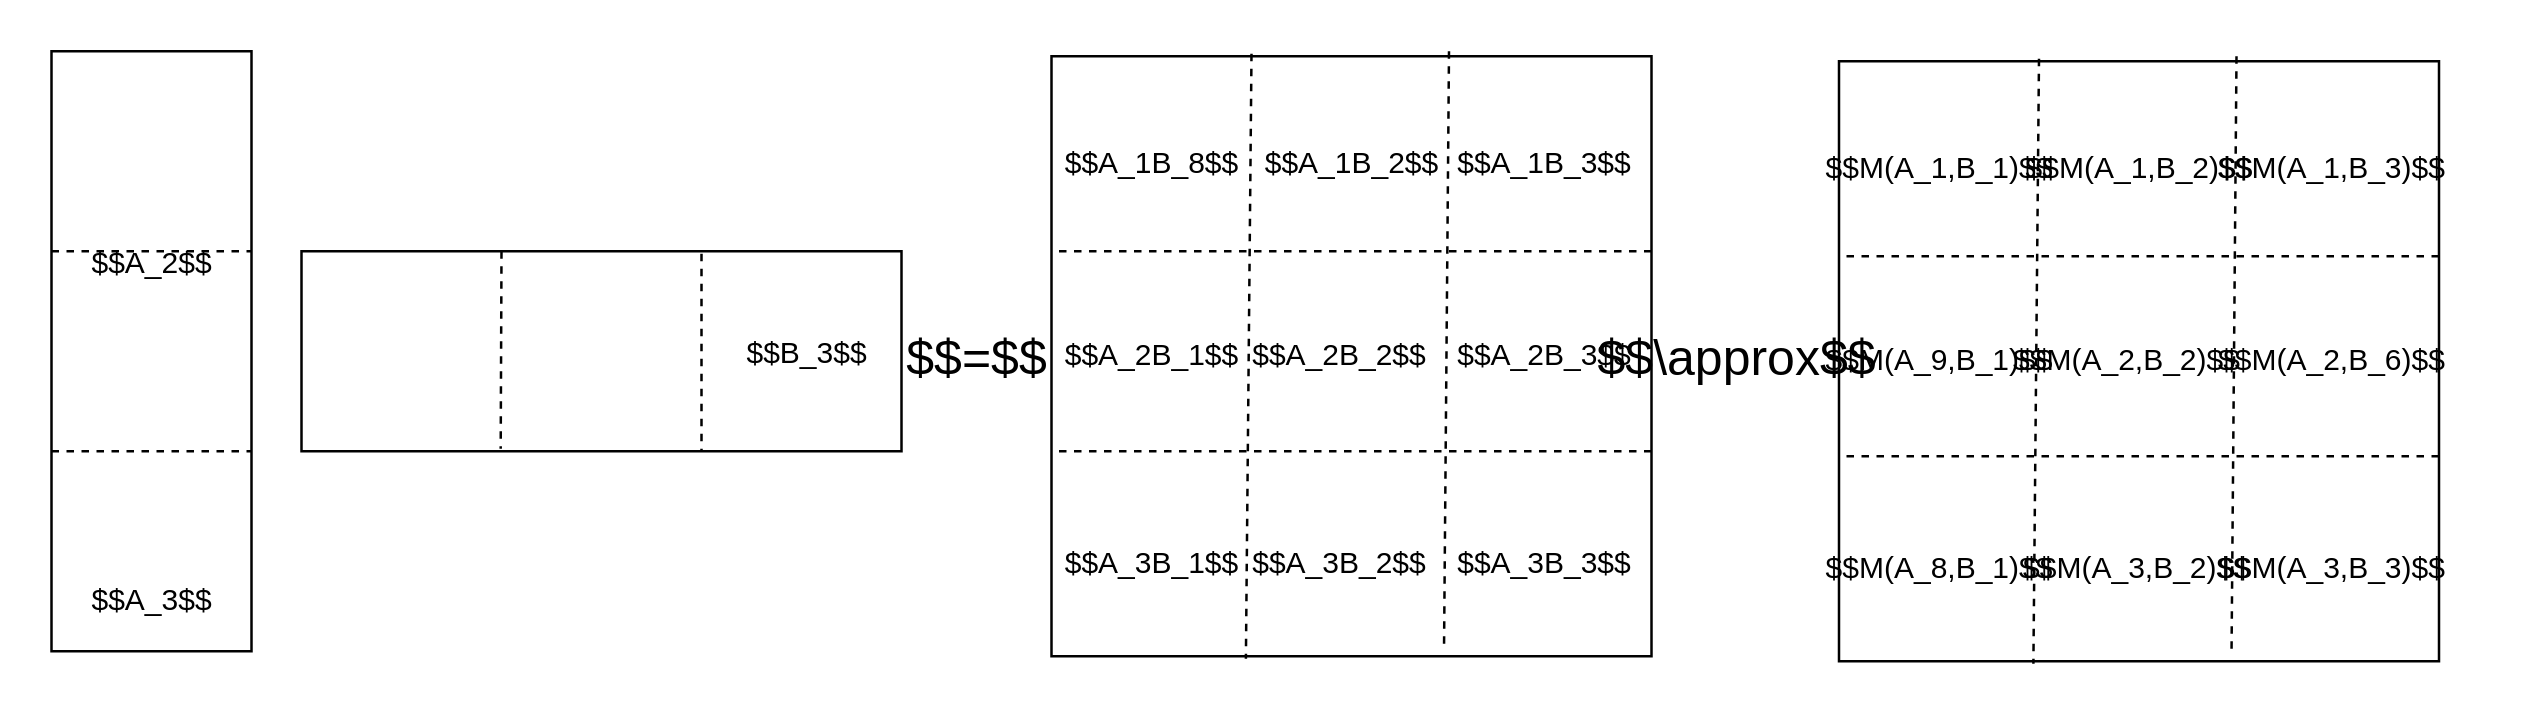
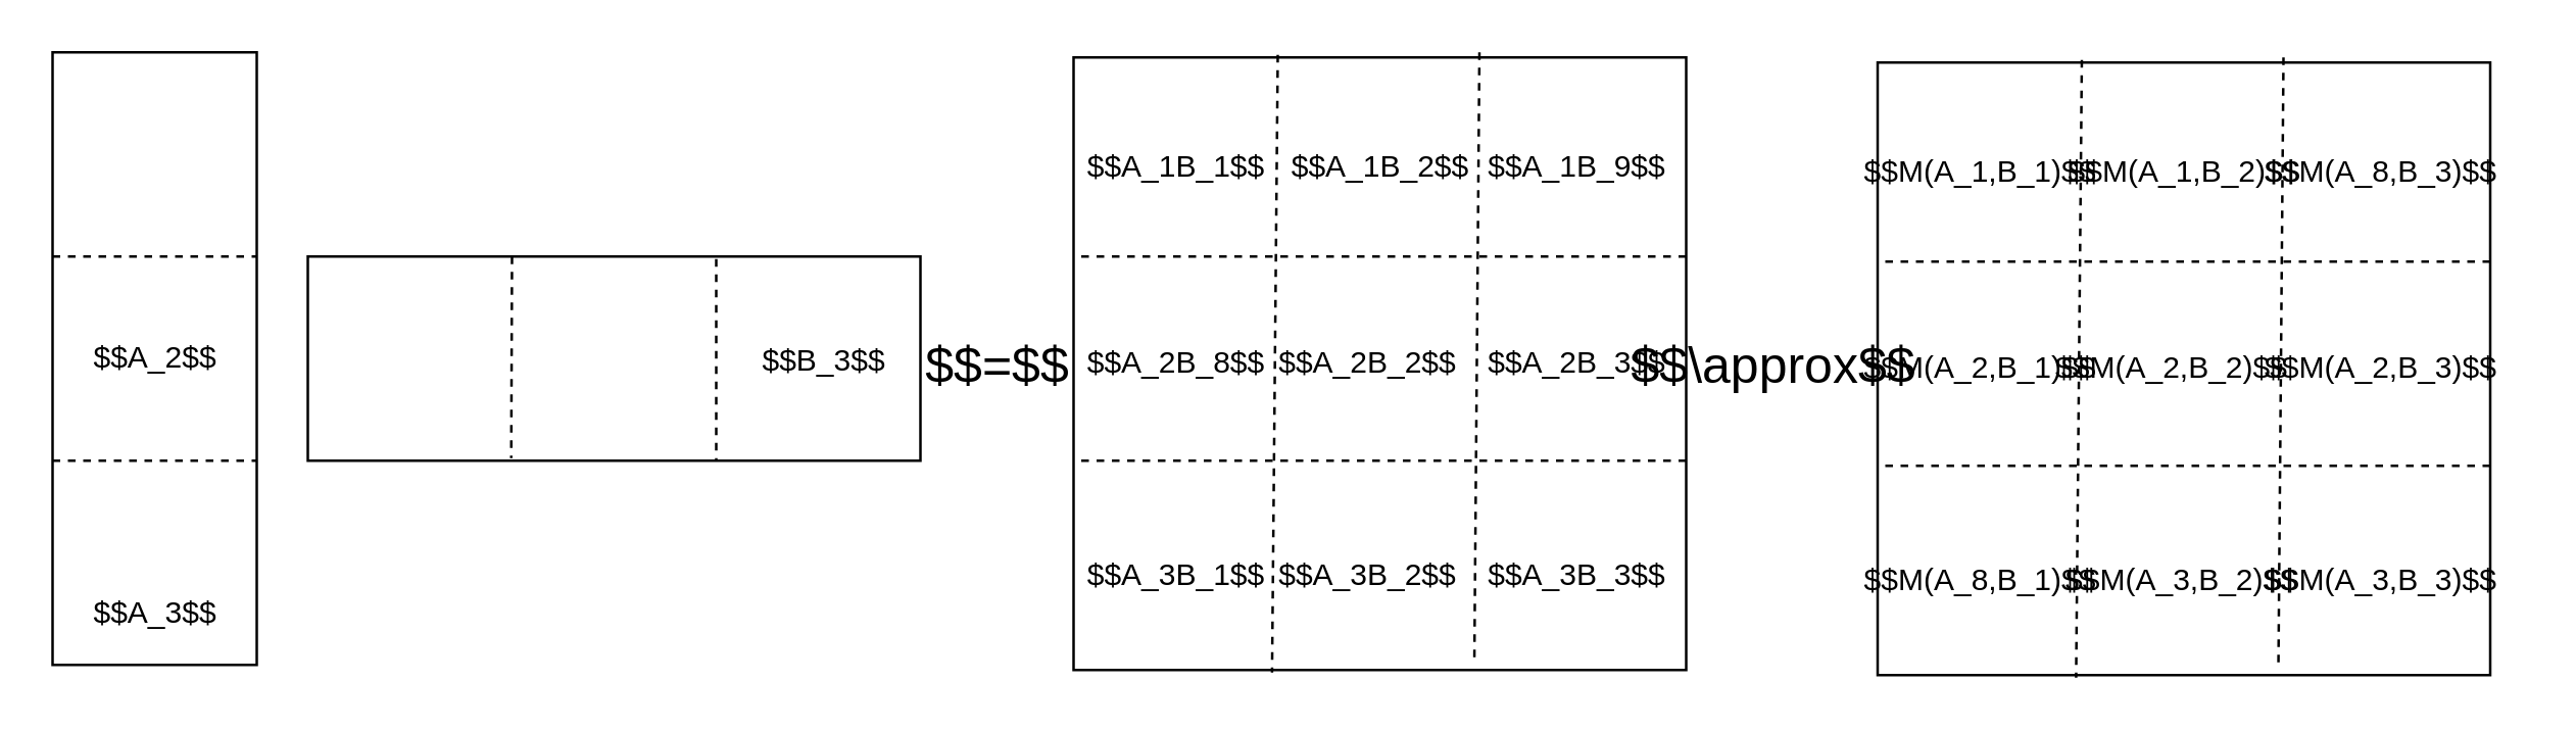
  <mxCell id="0" />
  <mxCell id="1" parent="0" />
  <mxCell id="2" value="" style="whiteSpace=wrap;html=1;" vertex="1" parent="1"><mxGeometry x="20" y="20" width="80" height="240" as="geometry" /></mxCell>
  <mxCell id="3" value="" style="whiteSpace=wrap;html=1;" vertex="1" parent="1"><mxGeometry x="120" y="100" width="240" height="80" as="geometry" /></mxCell>
  <mxCell id="4" value="" style="edgeStyle=none;orthogonalLoop=1;jettySize=auto;html=1;endArrow=none;endFill=0;dashed=1;" edge="1" parent="1"><mxGeometry width="100" relative="1" as="geometry"><mxPoint x="20" y="100" as="sourcePoint" /><mxPoint x="100" y="100" as="targetPoint" /><Array as="points" /></mxGeometry></mxCell>
  <mxCell id="5" value="" style="edgeStyle=none;orthogonalLoop=1;jettySize=auto;html=1;endArrow=none;endFill=0;dashed=1;" edge="1" parent="1"><mxGeometry width="100" relative="1" as="geometry"><mxPoint x="20" y="180" as="sourcePoint" /><mxPoint x="100" y="180" as="targetPoint" /><Array as="points" /></mxGeometry></mxCell>
  <mxCell id="6" value="" style="edgeStyle=none;orthogonalLoop=1;jettySize=auto;html=1;endArrow=none;endFill=0;dashed=1;entryX=0.332;entryY=0.987;entryDx=0;entryDy=0;entryPerimeter=0;" edge="1" parent="1" target="3"><mxGeometry width="100" relative="1" as="geometry"><mxPoint x="200" y="100" as="sourcePoint" /><mxPoint x="200" y="170" as="targetPoint" /><Array as="points" /></mxGeometry></mxCell>
  <mxCell id="7" value="" style="edgeStyle=none;orthogonalLoop=1;jettySize=auto;html=1;endArrow=none;endFill=0;dashed=1;entryX=0.332;entryY=0.987;entryDx=0;entryDy=0;entryPerimeter=0;" edge="1" parent="1"><mxGeometry width="100" relative="1" as="geometry"><mxPoint x="280" y="101" as="sourcePoint" /><mxPoint x="280" y="180" as="targetPoint" /><Array as="points" /></mxGeometry></mxCell>
- <mxCell id="8" value="$$A_2$$" style="text;html=1;align=center;verticalAlign=middle;resizable=0;points=[];autosize=1;strokeColor=none;fillColor=none;" vertex="1" parent="1"><mxGeometry x="25" y="90" width="70" height="30" as="geometry" /></mxCell>
+ <mxCell id="8" value="$$A_2$$" style="text;html=1;align=center;verticalAlign=middle;resizable=0;points=[];autosize=1;strokeColor=none;fillColor=none;" vertex="1" parent="1"><mxGeometry x="25" y="125" width="70" height="30" as="geometry" /></mxCell>
  <mxCell id="9" value="$$A_3$$" style="text;html=1;align=center;verticalAlign=middle;resizable=0;points=[];autosize=1;strokeColor=none;fillColor=none;" vertex="1" parent="1"><mxGeometry x="25" y="225" width="70" height="30" as="geometry" /></mxCell>
  <mxCell id="10" value="$$B_3$$" style="text;html=1;align=center;verticalAlign=middle;resizable=0;points=[];autosize=1;strokeColor=none;fillColor=none;" vertex="1" parent="1"><mxGeometry x="287" y="126" width="70" height="30" as="geometry" /></mxCell>
  <mxCell id="11" value="" style="whiteSpace=wrap;html=1;" vertex="1" parent="1"><mxGeometry x="420" y="22" width="240" height="240" as="geometry" /></mxCell>
  <mxCell id="12" value="$$=$$" style="text;html=1;align=center;verticalAlign=middle;resizable=0;points=[];autosize=1;strokeColor=none;fillColor=none;fontSize=20;" vertex="1" parent="1"><mxGeometry x="350" y="122" width="80" height="40" as="geometry" /></mxCell>
  <mxCell id="13" value="" style="edgeStyle=none;orthogonalLoop=1;jettySize=auto;html=1;endArrow=none;endFill=0;dashed=1;entryX=0.324;entryY=1.004;entryDx=0;entryDy=0;entryPerimeter=0;" edge="1" parent="1" target="11"><mxGeometry width="100" relative="1" as="geometry"><mxPoint x="500" y="21" as="sourcePoint" /><mxPoint x="500" y="100" as="targetPoint" /><Array as="points" /></mxGeometry></mxCell>
  <mxCell id="14" value="" style="edgeStyle=none;orthogonalLoop=1;jettySize=auto;html=1;endArrow=none;endFill=0;dashed=1;entryX=0.324;entryY=1.004;entryDx=0;entryDy=0;entryPerimeter=0;" edge="1" parent="1"><mxGeometry width="100" relative="1" as="geometry"><mxPoint x="579" y="20" as="sourcePoint" /><mxPoint x="577" y="260" as="targetPoint" /><Array as="points" /></mxGeometry></mxCell>
  <mxCell id="15" value="" style="edgeStyle=none;orthogonalLoop=1;jettySize=auto;html=1;endArrow=none;endFill=0;dashed=1;entryX=0.324;entryY=1.004;entryDx=0;entryDy=0;entryPerimeter=0;" edge="1" parent="1"><mxGeometry width="100" relative="1" as="geometry"><mxPoint x="660" y="100" as="sourcePoint" /><mxPoint x="420" y="100" as="targetPoint" /><Array as="points" /></mxGeometry></mxCell>
  <mxCell id="16" value="" style="edgeStyle=none;orthogonalLoop=1;jettySize=auto;html=1;endArrow=none;endFill=0;dashed=1;entryX=0.324;entryY=1.004;entryDx=0;entryDy=0;entryPerimeter=0;" edge="1" parent="1"><mxGeometry width="100" relative="1" as="geometry"><mxPoint x="660" y="180" as="sourcePoint" /><mxPoint x="420" y="180" as="targetPoint" /><Array as="points" /></mxGeometry></mxCell>
- <mxCell id="17" value="$$A_1B_8$$" style="text;html=1;align=center;verticalAlign=middle;resizable=0;points=[];autosize=1;strokeColor=none;fillColor=none;" vertex="1" parent="1"><mxGeometry x="415" y="50" width="90" height="30" as="geometry" /></mxCell>
+ <mxCell id="17" value="$$A_1B_1$$" style="text;html=1;align=center;verticalAlign=middle;resizable=0;points=[];autosize=1;strokeColor=none;fillColor=none;" vertex="1" parent="1"><mxGeometry x="415" y="50" width="90" height="30" as="geometry" /></mxCell>
  <mxCell id="18" value="$$A_1B_2$$" style="text;html=1;align=center;verticalAlign=middle;resizable=0;points=[];autosize=1;strokeColor=none;fillColor=none;" vertex="1" parent="1"><mxGeometry x="495" y="50" width="90" height="30" as="geometry" /></mxCell>
- <mxCell id="19" value="$$A_1B_3$$" style="text;html=1;align=center;verticalAlign=middle;resizable=0;points=[];autosize=1;strokeColor=none;fillColor=none;" vertex="1" parent="1"><mxGeometry x="572" y="50" width="90" height="30" as="geometry" /></mxCell>
- <mxCell id="20" value="$$A_2B_1$$" style="text;html=1;align=center;verticalAlign=middle;resizable=0;points=[];autosize=1;strokeColor=none;fillColor=none;" vertex="1" parent="1"><mxGeometry x="415" y="127" width="90" height="30" as="geometry" /></mxCell>
+ <mxCell id="19" value="$$A_1B_9$$" style="text;html=1;align=center;verticalAlign=middle;resizable=0;points=[];autosize=1;strokeColor=none;fillColor=none;" vertex="1" parent="1"><mxGeometry x="572" y="50" width="90" height="30" as="geometry" /></mxCell>
+ <mxCell id="20" value="$$A_2B_8$$" style="text;html=1;align=center;verticalAlign=middle;resizable=0;points=[];autosize=1;strokeColor=none;fillColor=none;" vertex="1" parent="1"><mxGeometry x="415" y="127" width="90" height="30" as="geometry" /></mxCell>
  <mxCell id="21" value="$$A_2B_2$$" style="text;html=1;align=center;verticalAlign=middle;resizable=0;points=[];autosize=1;strokeColor=none;fillColor=none;" vertex="1" parent="1"><mxGeometry x="490" y="127" width="90" height="30" as="geometry" /></mxCell>
  <mxCell id="22" value="$$A_2B_3$$" style="text;html=1;align=center;verticalAlign=middle;resizable=0;points=[];autosize=1;strokeColor=none;fillColor=none;" vertex="1" parent="1"><mxGeometry x="572" y="127" width="90" height="30" as="geometry" /></mxCell>
  <mxCell id="23" value="$$A_3B_3$$" style="text;html=1;align=center;verticalAlign=middle;resizable=0;points=[];autosize=1;strokeColor=none;fillColor=none;" vertex="1" parent="1"><mxGeometry x="572" y="210" width="90" height="30" as="geometry" /></mxCell>
  <mxCell id="24" value="$$A_3B_1$$" style="text;html=1;align=center;verticalAlign=middle;resizable=0;points=[];autosize=1;strokeColor=none;fillColor=none;" vertex="1" parent="1"><mxGeometry x="415" y="210" width="90" height="30" as="geometry" /></mxCell>
  <mxCell id="25" value="$$A_3B_2$$" style="text;html=1;align=center;verticalAlign=middle;resizable=0;points=[];autosize=1;strokeColor=none;fillColor=none;" vertex="1" parent="1"><mxGeometry x="490" y="210" width="90" height="30" as="geometry" /></mxCell>
  <mxCell id="26" value="" style="whiteSpace=wrap;html=1;" vertex="1" parent="1"><mxGeometry x="735" y="24" width="240" height="240" as="geometry" /></mxCell>
  <mxCell id="27" value="" style="edgeStyle=none;orthogonalLoop=1;jettySize=auto;html=1;endArrow=none;endFill=0;dashed=1;entryX=0.324;entryY=1.004;entryDx=0;entryDy=0;entryPerimeter=0;" edge="1" parent="1" target="26"><mxGeometry width="100" relative="1" as="geometry"><mxPoint x="815" y="23" as="sourcePoint" /><mxPoint x="815" y="102" as="targetPoint" /><Array as="points" /></mxGeometry></mxCell>
  <mxCell id="28" value="" style="edgeStyle=none;orthogonalLoop=1;jettySize=auto;html=1;endArrow=none;endFill=0;dashed=1;entryX=0.324;entryY=1.004;entryDx=0;entryDy=0;entryPerimeter=0;" edge="1" parent="1"><mxGeometry width="100" relative="1" as="geometry"><mxPoint x="894" y="22" as="sourcePoint" /><mxPoint x="892" y="262" as="targetPoint" /><Array as="points" /></mxGeometry></mxCell>
  <mxCell id="29" value="" style="edgeStyle=none;orthogonalLoop=1;jettySize=auto;html=1;endArrow=none;endFill=0;dashed=1;entryX=0.324;entryY=1.004;entryDx=0;entryDy=0;entryPerimeter=0;" edge="1" parent="1"><mxGeometry width="100" relative="1" as="geometry"><mxPoint x="975" y="102" as="sourcePoint" /><mxPoint x="735" y="102" as="targetPoint" /><Array as="points" /></mxGeometry></mxCell>
  <mxCell id="30" value="" style="edgeStyle=none;orthogonalLoop=1;jettySize=auto;html=1;endArrow=none;endFill=0;dashed=1;entryX=0.324;entryY=1.004;entryDx=0;entryDy=0;entryPerimeter=0;" edge="1" parent="1"><mxGeometry width="100" relative="1" as="geometry"><mxPoint x="975" y="182" as="sourcePoint" /><mxPoint x="735" y="182" as="targetPoint" /><Array as="points" /></mxGeometry></mxCell>
  <mxCell id="31" value="$$M(A_1,B_1)$$" style="text;html=1;align=center;verticalAlign=middle;resizable=0;points=[];autosize=1;strokeColor=none;fillColor=none;" vertex="1" parent="1"><mxGeometry x="720" y="52" width="110" height="30" as="geometry" /></mxCell>
  <mxCell id="32" value="$$M(A_1,B_2)$$" style="text;html=1;align=center;verticalAlign=middle;resizable=0;points=[];autosize=1;strokeColor=none;fillColor=none;" vertex="1" parent="1"><mxGeometry x="800" y="52" width="110" height="30" as="geometry" /></mxCell>
- <mxCell id="33" value="$$M(A_1,B_3)$$" style="text;html=1;align=center;verticalAlign=middle;resizable=0;points=[];autosize=1;strokeColor=none;fillColor=none;" vertex="1" parent="1"><mxGeometry x="877" y="52" width="110" height="30" as="geometry" /></mxCell>
- <mxCell id="34" value="$$M(A_9,B_1)$$" style="text;html=1;align=center;verticalAlign=middle;resizable=0;points=[];autosize=1;strokeColor=none;fillColor=none;" vertex="1" parent="1"><mxGeometry x="720" y="129" width="110" height="30" as="geometry" /></mxCell>
+ <mxCell id="33" value="$$M(A_8,B_3)$$" style="text;html=1;align=center;verticalAlign=middle;resizable=0;points=[];autosize=1;strokeColor=none;fillColor=none;" vertex="1" parent="1"><mxGeometry x="877" y="52" width="110" height="30" as="geometry" /></mxCell>
+ <mxCell id="34" value="$$M(A_2,B_1)$$" style="text;html=1;align=center;verticalAlign=middle;resizable=0;points=[];autosize=1;strokeColor=none;fillColor=none;" vertex="1" parent="1"><mxGeometry x="720" y="129" width="110" height="30" as="geometry" /></mxCell>
  <mxCell id="35" value="$$M(A_2,B_2)$$" style="text;html=1;align=center;verticalAlign=middle;resizable=0;points=[];autosize=1;strokeColor=none;fillColor=none;" vertex="1" parent="1"><mxGeometry x="795" y="129" width="110" height="30" as="geometry" /></mxCell>
- <mxCell id="36" value="$$M(A_2,B_6)$$" style="text;html=1;align=center;verticalAlign=middle;resizable=0;points=[];autosize=1;strokeColor=none;fillColor=none;" vertex="1" parent="1"><mxGeometry x="877" y="129" width="110" height="30" as="geometry" /></mxCell>
+ <mxCell id="36" value="$$M(A_2,B_3)$$" style="text;html=1;align=center;verticalAlign=middle;resizable=0;points=[];autosize=1;strokeColor=none;fillColor=none;" vertex="1" parent="1"><mxGeometry x="877" y="129" width="110" height="30" as="geometry" /></mxCell>
  <mxCell id="37" value="$$M(A_3,B_3)$$" style="text;html=1;align=center;verticalAlign=middle;resizable=0;points=[];autosize=1;strokeColor=none;fillColor=none;" vertex="1" parent="1"><mxGeometry x="877" y="212" width="110" height="30" as="geometry" /></mxCell>
  <mxCell id="38" value="$$M(A_8,B_1)$$" style="text;html=1;align=center;verticalAlign=middle;resizable=0;points=[];autosize=1;strokeColor=none;fillColor=none;" vertex="1" parent="1"><mxGeometry x="720" y="212" width="110" height="30" as="geometry" /></mxCell>
  <mxCell id="39" value="$$M(A_3,B_2)$$" style="text;html=1;align=center;verticalAlign=middle;resizable=0;points=[];autosize=1;strokeColor=none;fillColor=none;" vertex="1" parent="1"><mxGeometry x="799" y="212" width="110" height="30" as="geometry" /></mxCell>
  <mxCell id="40" value="$$\approx$$" style="text;html=1;align=center;verticalAlign=middle;resizable=0;points=[];autosize=1;strokeColor=none;fillColor=none;fontSize=20;" vertex="1" parent="1"><mxGeometry x="629" y="122" width="130" height="40" as="geometry" /></mxCell>
